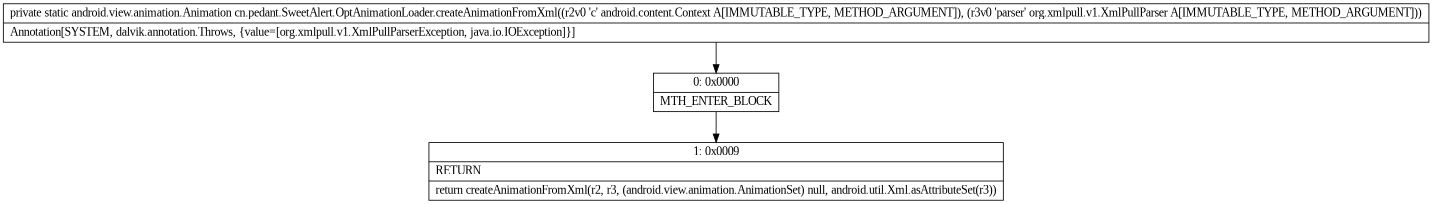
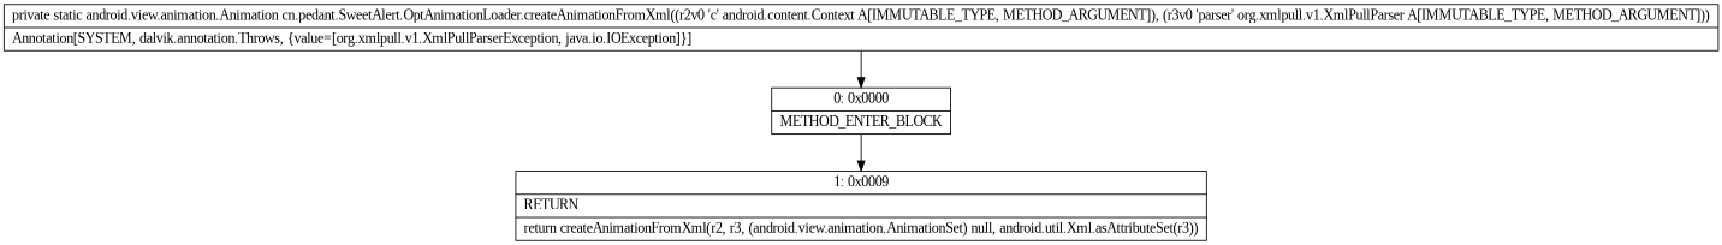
  digraph {
    fontname="Liberation Serif"
    node [shape=record fontname="Liberation Serif"]
    edge [fontname="Liberation Serif"]
-   n1 [label="{0\:\ 0x0000|MTH_ENTER_BLOCK\l}"]
+   n1 [label="{0\:\ 0x0000|METHOD_ENTER_BLOCK\l}"]
    n2 [label="{1\:\ 0x0009|RETURN\l|return createAnimationFromXml(r2, r3, (android.view.animation.AnimationSet) null, android.util.Xml.asAttributeSet(r3))\l}"]
    n3 [label="{private static android.view.animation.Animation cn.pedant.SweetAlert.OptAnimationLoader.createAnimationFromXml((r2v0 'c' android.content.Context A[IMMUTABLE_TYPE, METHOD_ARGUMENT]), (r3v0 'parser' org.xmlpull.v1.XmlPullParser A[IMMUTABLE_TYPE, METHOD_ARGUMENT]))  | Annotation[SYSTEM, dalvik.annotation.Throws, \{value=[org.xmlpull.v1.XmlPullParserException, java.io.IOException]\}]\l}"]
    n1 -> n2
    n3 -> n1
  }
